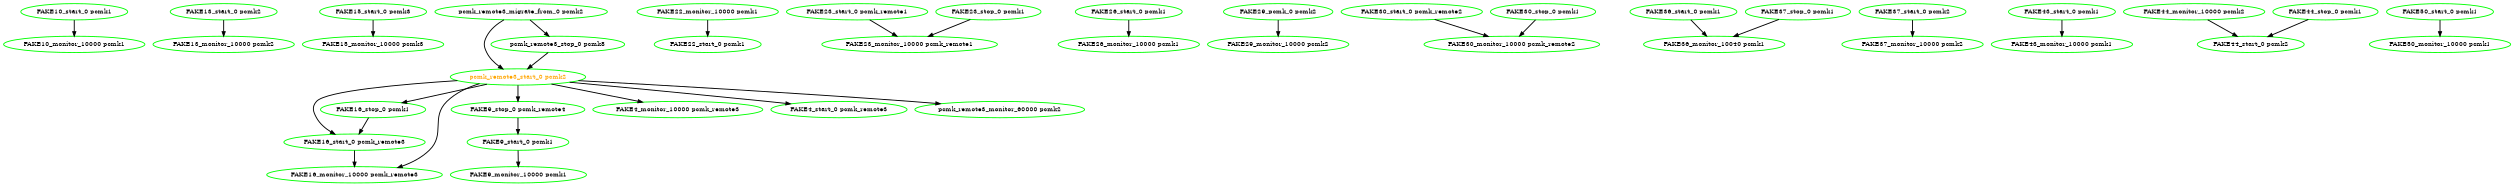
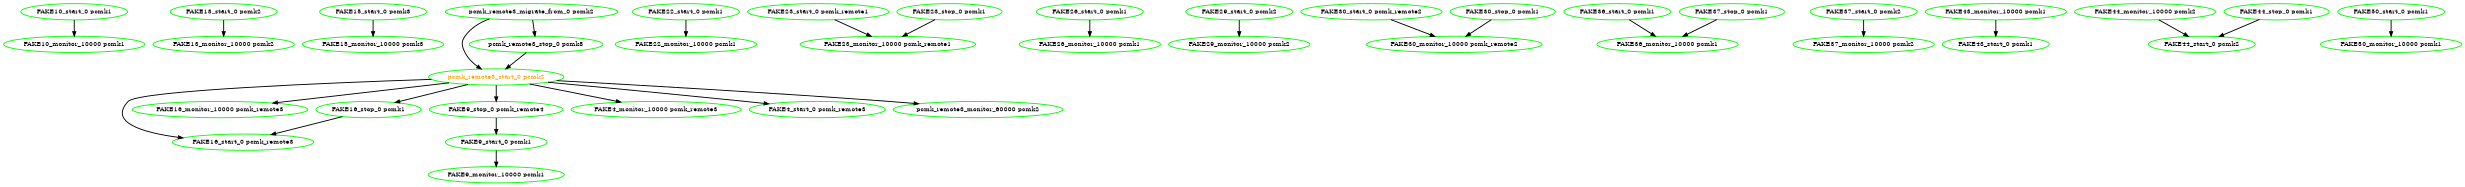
  digraph {
    node [color=green fontcolor=black style=bold]
    edge [style=bold]
    "FAKE10_start_0 pcmk1"
    "FAKE10_monitor_10000 pcmk1"
    "FAKE13_start_0 pcmk2"
    "FAKE13_monitor_10000 pcmk2"
    "FAKE15_start_0 pcmk3"
    "FAKE15_monitor_10000 pcmk3"
    "FAKE16_start_0 pcmk_remote3"
    "FAKE16_monitor_10000 pcmk_remote3"
    "FAKE16_stop_0 pcmk1"
    "FAKE22_start_0 pcmk1"
    "FAKE22_monitor_10000 pcmk1"
    "FAKE23_start_0 pcmk_remote1"
    "FAKE23_monitor_10000 pcmk_remote1"
    "FAKE23_stop_0 pcmk1"
    "FAKE26_start_0 pcmk1"
    "FAKE26_monitor_10000 pcmk1"
-   "FAKE29_start_0 pcmk2" [label="FAKE29_pcmk_0 pcmk2"]
+   "FAKE29_start_0 pcmk2"
    "FAKE29_monitor_10000 pcmk2"
    "FAKE30_start_0 pcmk_remote2"
    "FAKE30_monitor_10000 pcmk_remote2"
    "FAKE30_stop_0 pcmk1"
    "FAKE36_start_0 pcmk1"
-   "FAKE36_monitor_10000 pcmk1" [label="FAKE36_monitor_10040 pcmk1"]
+   "FAKE36_monitor_10000 pcmk1"
    "FAKE37_start_0 pcmk2"
    "FAKE37_monitor_10000 pcmk2"
    "FAKE37_stop_0 pcmk1"
    "FAKE43_start_0 pcmk1"
    "FAKE43_monitor_10000 pcmk1"
    "FAKE44_monitor_10000 pcmk2"
    "FAKE44_start_0 pcmk2"
    "FAKE44_stop_0 pcmk1"
    "FAKE50_start_0 pcmk1"
    "FAKE50_monitor_10000 pcmk1"
    "FAKE9_start_0 pcmk1"
    "FAKE9_monitor_10000 pcmk1"
    n36 [label="FAKE9_stop_0 pcmk_remote4"]
    "pcmk_remote3_start_0 pcmk2" [fontcolor=orange]
    "pcmk_remote3_migrate_from_0 pcmk2"
    n39 [label="pcmk_remote3_stop_0 pcmk8"]
    "FAKE4_monitor_10000 pcmk_remote3"
    "FAKE4_start_0 pcmk_remote3"
    "pcmk_remote3_monitor_60000 pcmk2"
    "FAKE10_start_0 pcmk1" -> "FAKE10_monitor_10000 pcmk1"
    "FAKE13_start_0 pcmk2" -> "FAKE13_monitor_10000 pcmk2"
    "FAKE15_start_0 pcmk3" -> "FAKE15_monitor_10000 pcmk3"
-   "FAKE16_start_0 pcmk_remote3" -> "FAKE16_monitor_10000 pcmk_remote3"
    "FAKE16_stop_0 pcmk1" -> "FAKE16_start_0 pcmk_remote3"
-   "FAKE22_monitor_10000 pcmk1" -> "FAKE22_start_0 pcmk1"
+   "FAKE22_start_0 pcmk1" -> "FAKE22_monitor_10000 pcmk1"
    "FAKE23_start_0 pcmk_remote1" -> "FAKE23_monitor_10000 pcmk_remote1"
    "FAKE23_stop_0 pcmk1" -> "FAKE23_monitor_10000 pcmk_remote1"
    "FAKE26_start_0 pcmk1" -> "FAKE26_monitor_10000 pcmk1"
    "FAKE29_start_0 pcmk2" -> "FAKE29_monitor_10000 pcmk2"
    "FAKE30_start_0 pcmk_remote2" -> "FAKE30_monitor_10000 pcmk_remote2"
    "FAKE30_stop_0 pcmk1" -> "FAKE30_monitor_10000 pcmk_remote2"
    "FAKE36_start_0 pcmk1" -> "FAKE36_monitor_10000 pcmk1"
    "FAKE37_start_0 pcmk2" -> "FAKE37_monitor_10000 pcmk2"
    "FAKE37_stop_0 pcmk1" -> "FAKE36_monitor_10000 pcmk1"
-   "FAKE43_start_0 pcmk1" -> "FAKE43_monitor_10000 pcmk1"
+   "FAKE43_monitor_10000 pcmk1" -> "FAKE43_start_0 pcmk1"
    "FAKE44_monitor_10000 pcmk2" -> "FAKE44_start_0 pcmk2"
    "FAKE44_stop_0 pcmk1" -> "FAKE44_start_0 pcmk2"
    "FAKE50_start_0 pcmk1" -> "FAKE50_monitor_10000 pcmk1"
    "FAKE9_start_0 pcmk1" -> "FAKE9_monitor_10000 pcmk1"
    n36 -> "FAKE9_start_0 pcmk1"
    "pcmk_remote3_start_0 pcmk2" -> "FAKE16_start_0 pcmk_remote3"
    "pcmk_remote3_start_0 pcmk2" -> "FAKE16_monitor_10000 pcmk_remote3"
    "pcmk_remote3_start_0 pcmk2" -> "FAKE16_stop_0 pcmk1"
    "pcmk_remote3_start_0 pcmk2" -> n36
    "pcmk_remote3_start_0 pcmk2" -> "FAKE4_monitor_10000 pcmk_remote3"
    "pcmk_remote3_start_0 pcmk2" -> "FAKE4_start_0 pcmk_remote3"
    "pcmk_remote3_start_0 pcmk2" -> "pcmk_remote3_monitor_60000 pcmk2"
    "pcmk_remote3_migrate_from_0 pcmk2" -> "pcmk_remote3_start_0 pcmk2"
    "pcmk_remote3_migrate_from_0 pcmk2" -> n39
    n39 -> "pcmk_remote3_start_0 pcmk2"
  }
